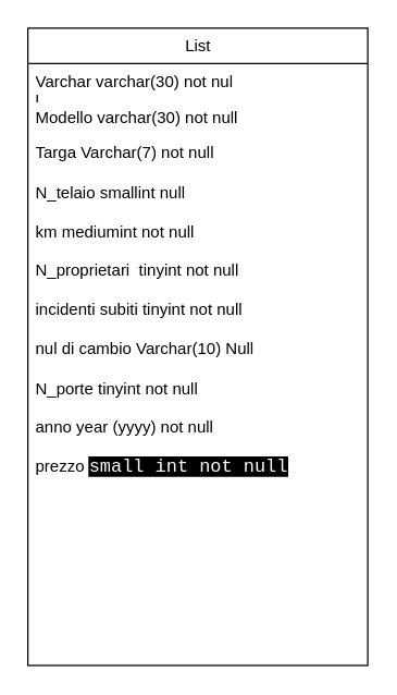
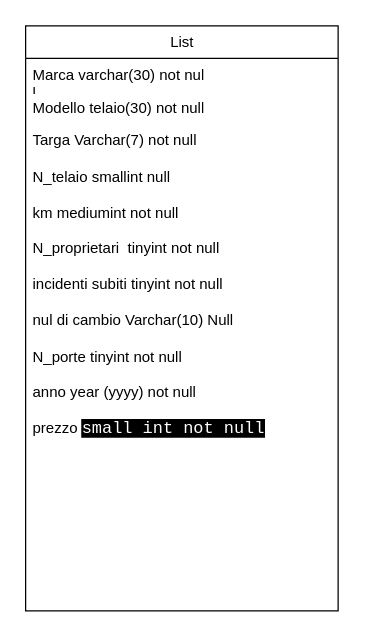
  <mxCell id="0" />
  <mxCell id="1" parent="0" />
  <mxCell id="2" value="List" style="swimlane;fontStyle=0;childLayout=stackLayout;horizontal=1;startSize=26;fillColor=none;horizontalStack=0;resizeParent=1;resizeParentMax=0;resizeLast=0;collapsible=1;marginBottom=0;html=1;" vertex="1" parent="1"><mxGeometry x="20" y="20" width="250" height="468" as="geometry" /></mxCell>
- <mxCell id="3" value="Varchar varchar(30) not nul&lt;br&gt;l&lt;br&gt;.&lt;br&gt;" style="text;strokeColor=none;fillColor=none;align=left;verticalAlign=top;spacingLeft=4;spacingRight=4;overflow=hidden;rotatable=0;points=[[0,0.5],[1,0.5]];portConstraint=eastwest;whiteSpace=wrap;html=1;" vertex="1" parent="2"><mxGeometry y="26" width="250" height="26" as="geometry" /></mxCell>
- <mxCell id="4" value="Modello varchar(30) not null" style="text;strokeColor=none;fillColor=none;align=left;verticalAlign=top;spacingLeft=4;spacingRight=4;overflow=hidden;rotatable=0;points=[[0,0.5],[1,0.5]];portConstraint=eastwest;whiteSpace=wrap;html=1;" vertex="1" parent="2"><mxGeometry y="52" width="250" height="26" as="geometry" /></mxCell>
+ <mxCell id="3" value="Marca varchar(30) not nul&lt;br&gt;l&lt;br&gt;.&lt;br&gt;" style="text;strokeColor=none;fillColor=none;align=left;verticalAlign=top;spacingLeft=4;spacingRight=4;overflow=hidden;rotatable=0;points=[[0,0.5],[1,0.5]];portConstraint=eastwest;whiteSpace=wrap;html=1;" vertex="1" parent="2"><mxGeometry y="26" width="250" height="26" as="geometry" /></mxCell>
+ <mxCell id="4" value="Modello telaio(30) not null" style="text;strokeColor=none;fillColor=none;align=left;verticalAlign=top;spacingLeft=4;spacingRight=4;overflow=hidden;rotatable=0;points=[[0,0.5],[1,0.5]];portConstraint=eastwest;whiteSpace=wrap;html=1;" vertex="1" parent="2"><mxGeometry y="52" width="250" height="26" as="geometry" /></mxCell>
  <mxCell id="5" value="Targa Varchar(7) not null&lt;br&gt;&lt;br&gt;N_telaio smallint null&lt;br&gt;&lt;br&gt;km mediumint not null&lt;br&gt;&lt;br&gt;N_proprietari&amp;nbsp; tinyint not null&lt;br&gt;&lt;br&gt;incidenti subiti tinyint not null&lt;br&gt;&lt;br&gt;nul di cambio Varchar(10) Null&lt;br&gt;&lt;br&gt;N_porte tinyint not null&lt;br&gt;&lt;br&gt;anno year (yyyy) not null&lt;br&gt;&lt;br&gt;prezzo &lt;font color=&quot;#ffffff&quot; face=&quot;Courier New, Courier, fixed, monospace&quot;&gt;&lt;span style=&quot;font-size: 13.543px; background-color: rgb(0, 0, 0);&quot;&gt;small int not null&lt;/span&gt;&lt;/font&gt;" style="text;strokeColor=none;fillColor=none;align=left;verticalAlign=top;spacingLeft=4;spacingRight=4;overflow=hidden;rotatable=0;points=[[0,0.5],[1,0.5]];portConstraint=eastwest;whiteSpace=wrap;html=1;" vertex="1" parent="2"><mxGeometry y="78" width="250" height="390" as="geometry" /></mxCell>
